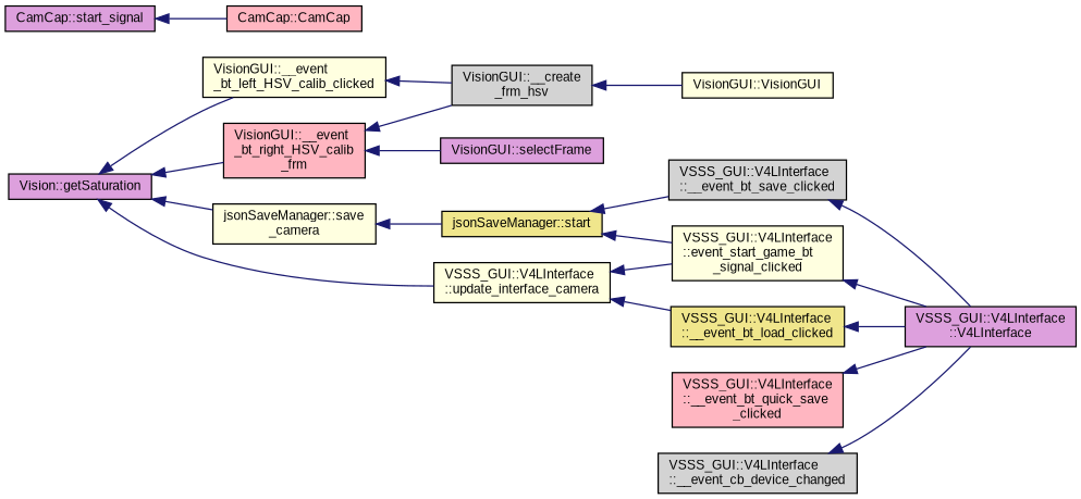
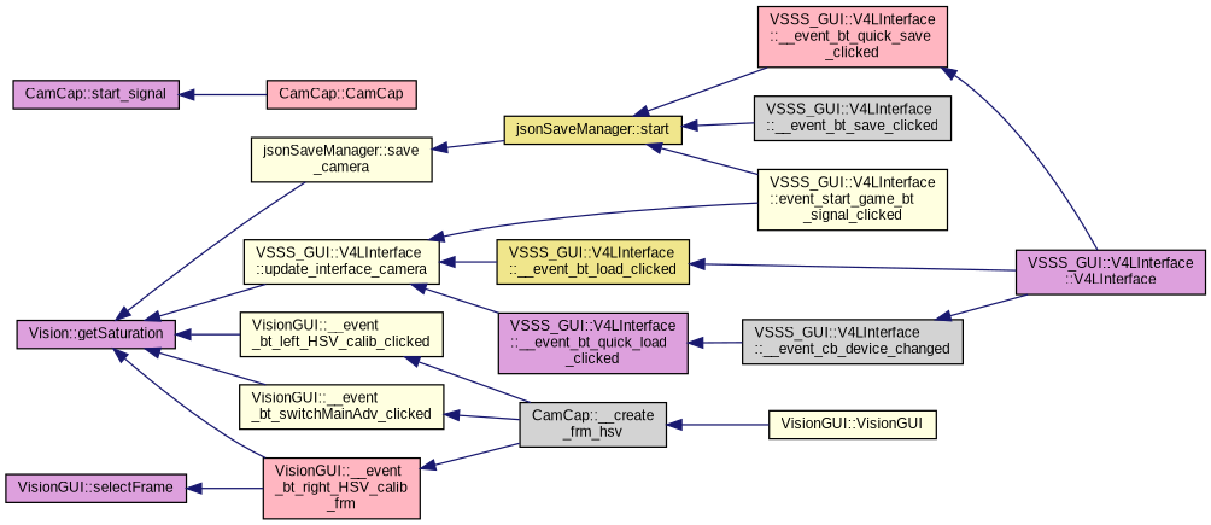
  digraph {
    fontname="Liberation Sans"
    rankdir=LR
    node [color=black fillcolor=lightyellow fontname="Liberation Sans" fontsize=10 shape=record style=filled]
    edge [color=midnightblue dir=back fontname="Liberation Sans" fontsize=10 labelfontname=Helvetica labelfontsize=10 style=solid]
    n1 [fillcolor=plum fontcolor=black height=0.2 label="Vision::getSaturation" width=0.4]
    n2 [height=0.2 label="VisionGUI::__event\l_bt_left_HSV_calib_clicked" width=0.4]
    n3 [fillcolor=lightpink height=0.2 label="VisionGUI::__event\l_bt_right_HSV_calib\l_frm" width=0.4]
+   n4 [height=0.2 label="VisionGUI::__event\l_bt_switchMainAdv_clicked" width=0.4]
    n5 [height=0.2 label="jsonSaveManager::save\l_camera" width=0.4]
    n6 [height=0.2 label="VSSS_GUI::V4LInterface\l::update_interface_camera" width=0.4]
-   n7 [fillcolor=lightgrey height=0.2 label="VisionGUI::__create\l_frm_hsv" width=0.4]
+   n7 [fillcolor=lightgrey height=0.2 label="CamCap::__create\l_frm_hsv" width=0.4]
    n8 [fillcolor=plum height=0.2 label="VisionGUI::selectFrame" width=0.4]
    n9 [fillcolor=khaki height=0.2 label="jsonSaveManager::start" width=0.4]
    n10 [height=0.2 label="VSSS_GUI::V4LInterface\l::event_start_game_bt\l_signal_clicked" width=0.4]
+   n11 [fillcolor=plum height=0.2 label="VSSS_GUI::V4LInterface\l::__event_bt_quick_load\l_clicked" width=0.4]
    n12 [fillcolor=khaki height=0.2 label="VSSS_GUI::V4LInterface\l::__event_bt_load_clicked" width=0.4]
    n13 [height=0.2 label="VisionGUI::VisionGUI" width=0.4]
    n14 [fillcolor=plum height=0.2 label="CamCap::start_signal" width=0.4]
    n15 [fillcolor=lightpink height=0.2 label="CamCap::CamCap" width=0.4]
    n16 [fillcolor=lightpink height=0.2 label="VSSS_GUI::V4LInterface\l::__event_bt_quick_save\l_clicked" width=0.4]
    n17 [fillcolor=lightgrey height=0.2 label="VSSS_GUI::V4LInterface\l::__event_bt_save_clicked" width=0.4]
    n18 [fillcolor=plum height=0.2 label="VSSS_GUI::V4LInterface\l::V4LInterface" width=0.4]
    n19 [fillcolor=lightgrey height=0.2 label="VSSS_GUI::V4LInterface\l::__event_cb_device_changed" width=0.4]
    n1 -> n2
    n1 -> n3
+   n1 -> n4
    n1 -> n5
    n1 -> n6
    n2 -> n7
    n3 -> n7
-   n3 -> n8
+   n8 -> n3
+   n4 -> n7
    n5 -> n9
    n6 -> n10
+   n6 -> n11
    n6 -> n12
    n7 -> n13
    n9 -> n10
+   n9 -> n16
    n9 -> n17
-   n10 -> n18
+   n11 -> n19
    n12 -> n18
    n14 -> n15
    n16 -> n18
-   n17 -> n18
    n19 -> n18
  }
